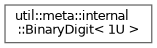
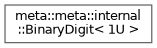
  digraph {
    rankdir=TB
-   n1 [color=grey40 fillcolor=white fontname=Helvetica fontsize=10 height=0.2 label="util::meta::internal\l::BinaryDigit\< 1U \>" shape=box style=filled width=0.4]
+   n1 [color=grey40 fillcolor=white fontname=Helvetica fontsize=10 height=0.2 label="meta::meta::internal\l::BinaryDigit\< 1U \>" shape=box style=filled width=0.4]
  }
